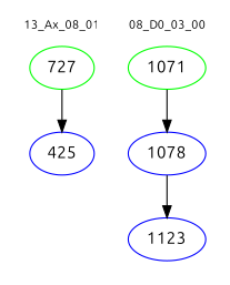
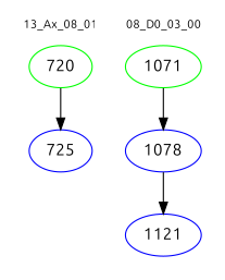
  digraph {
    fontname=Ubuntu
    node [color=blue fontname=Ubuntu]
    edge [color=black fontname=Ubuntu]
-   n1 [color=green label=727]
-   n2 [label=425]
+   n1 [color=green label=720]
+   n2 [label=725]
    n3 [color=green label=1071]
    n4 [label=1078]
-   n5 [label=1123]
+   n5 [label=1121]
    subgraph cluster_1 {
      color=white
      fontsize=10
      label="13_Ax_08_01"
      n1
      n2
    }
    subgraph cluster_2 {
      color=white
      fontsize=10
      label="08_D0_03_00"
      n3
      n4
      n5
    }
    n1 -> n2
    n3 -> n4
    n4 -> n5
  }
